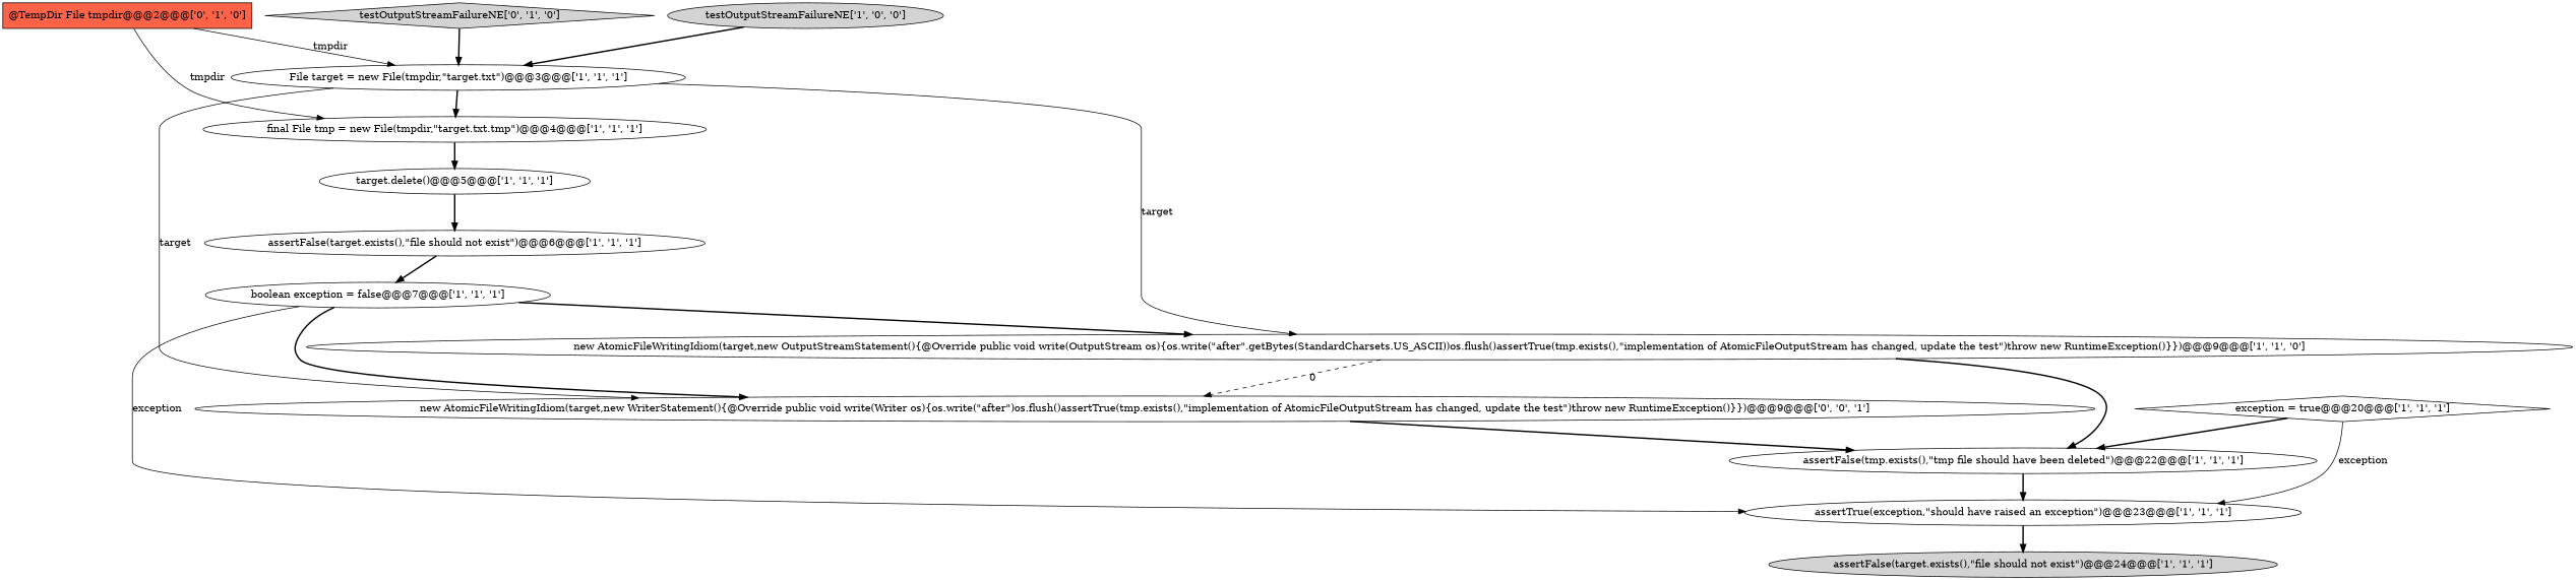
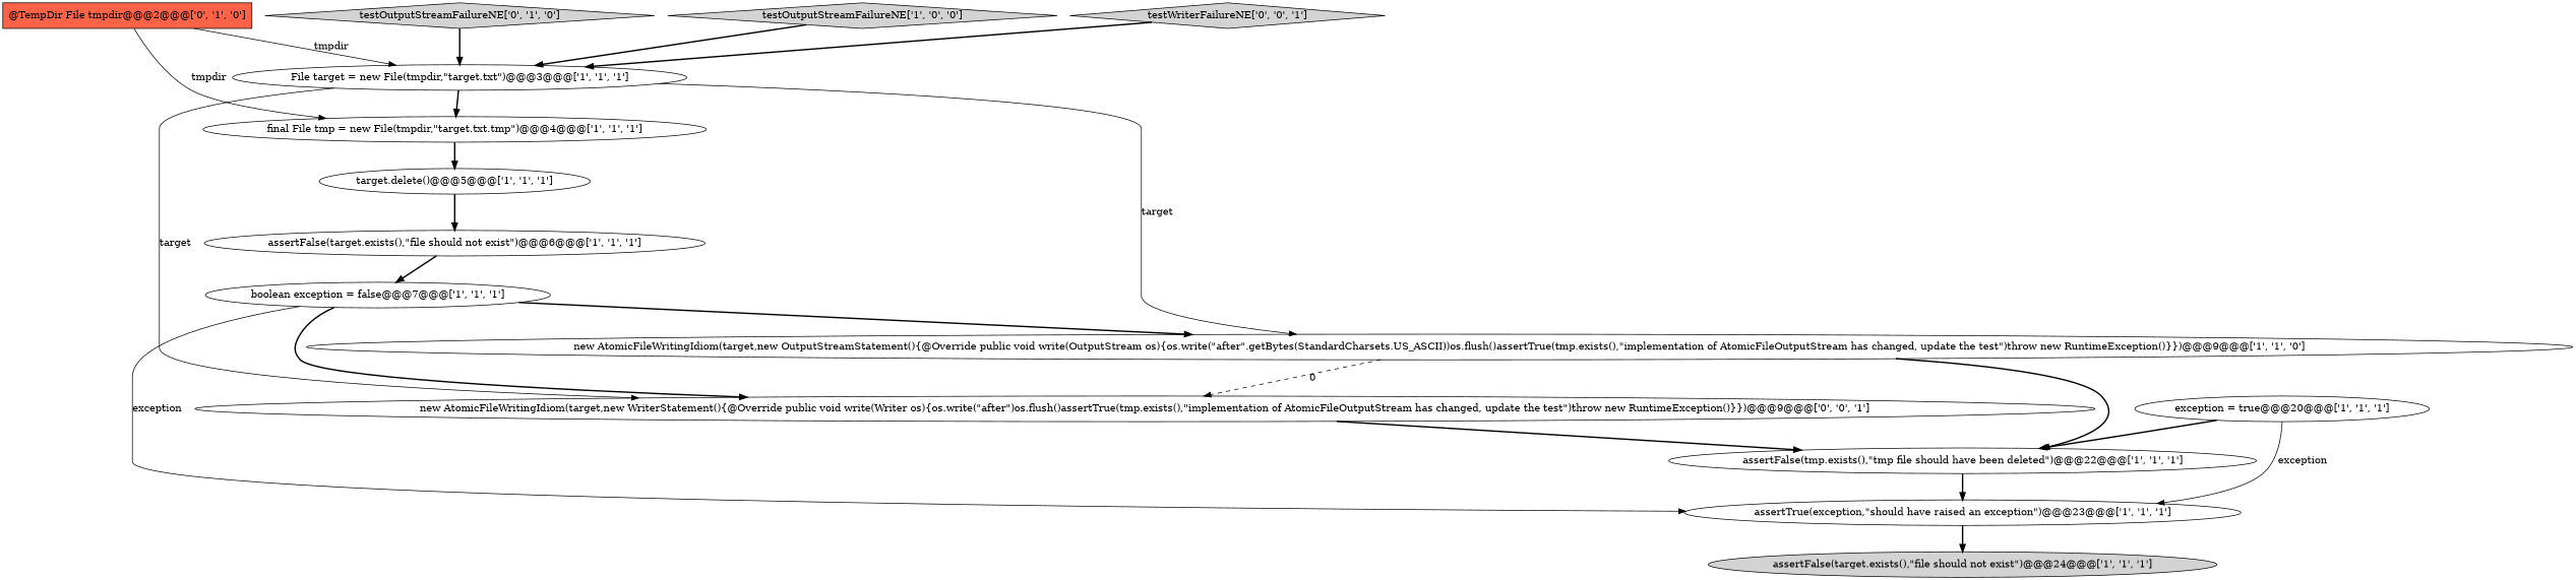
  digraph {
    node [fillcolor=white shape=ellipse style=filled]
    edge [style=bold]
    n1 [fillcolor=tomato label="@TempDir File tmpdir@@@2@@@['0', '1', '0']" shape=box]
    n2 [label="File target = new File(tmpdir,\"target.txt\")@@@3@@@['1', '1', '1']"]
    n3 [label="final File tmp = new File(tmpdir,\"target.txt.tmp\")@@@4@@@['1', '1', '1']"]
    n4 [label="new AtomicFileWritingIdiom(target,new WriterStatement(){@Override public void write(Writer os){os.write(\"after\")os.flush()assertTrue(tmp.exists(),\"implementation of AtomicFileOutputStream has changed, update the test\")throw new RuntimeException()}})@@@9@@@['0', '0', '1']"]
    n5 [label="new AtomicFileWritingIdiom(target,new OutputStreamStatement(){@Override public void write(OutputStream os){os.write(\"after\".getBytes(StandardCharsets.US_ASCII))os.flush()assertTrue(tmp.exists(),\"implementation of AtomicFileOutputStream has changed, update the test\")throw new RuntimeException()}})@@@9@@@['1', '1', '0']"]
    n6 [label="target.delete()@@@5@@@['1', '1', '1']"]
    n7 [fillcolor=lightgray label="testOutputStreamFailureNE['0', '1', '0']" shape=diamond]
-   n8 [label="exception = true@@@20@@@['1', '1', '1']" shape=diamond]
+   n8 [label="exception = true@@@20@@@['1', '1', '1']"]
    n9 [label="assertTrue(exception,\"should have raised an exception\")@@@23@@@['1', '1', '1']"]
    n10 [label="assertFalse(tmp.exists(),\"tmp file should have been deleted\")@@@22@@@['1', '1', '1']"]
    n11 [label="assertFalse(target.exists(),\"file should not exist\")@@@6@@@['1', '1', '1']"]
    n12 [label="boolean exception = false@@@7@@@['1', '1', '1']"]
    n13 [fillcolor=lightgray label="assertFalse(target.exists(),\"file should not exist\")@@@24@@@['1', '1', '1']"]
-   n14 [fillcolor=lightgray label="testOutputStreamFailureNE['1', '0', '0']"]
+   n14 [fillcolor=lightgray label="testOutputStreamFailureNE['1', '0', '0']" shape=diamond]
+   n15 [fillcolor=lightgray label="testWriterFailureNE['0', '0', '1']" shape=diamond]
    n1 -> n2 [label=tmpdir style=solid]
    n1 -> n3 [label=tmpdir style=solid]
    n2 -> n3
    n2 -> n4 [label=target style=solid]
    n2 -> n5 [label=target style=solid]
    n3 -> n6
    n4 -> n10
    n5 -> n4 [label=0 style=dashed]
    n5 -> n10
    n6 -> n11
    n7 -> n2
    n8 -> n9 [label=exception style=solid]
    n8 -> n10
    n9 -> n13
    n10 -> n9
    n11 -> n12
    n12 -> n4
    n12 -> n5
    n12 -> n9 [label=exception style=solid]
    n14 -> n2
+   n15 -> n2
  }
